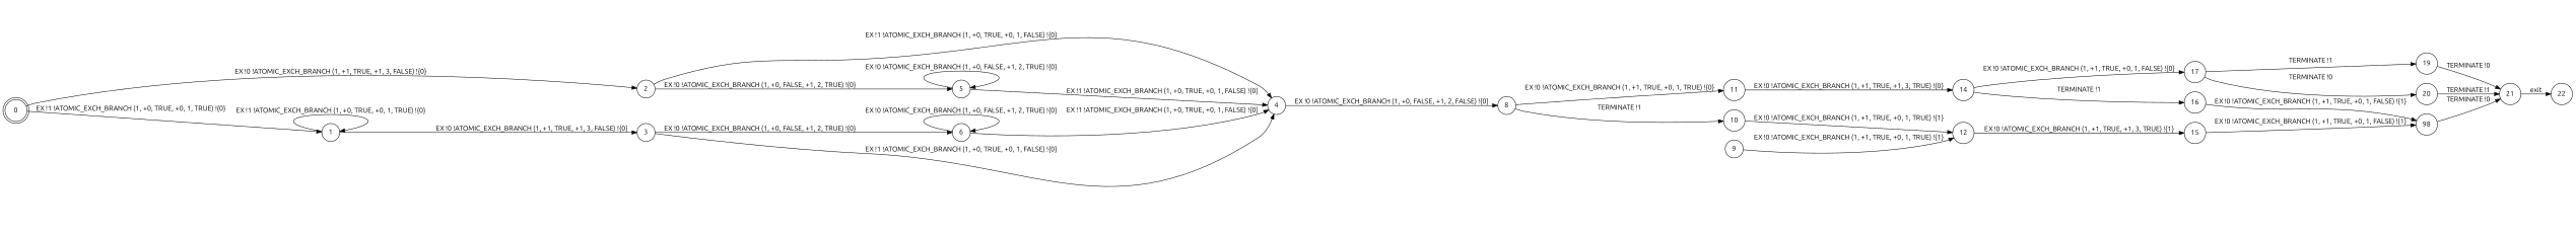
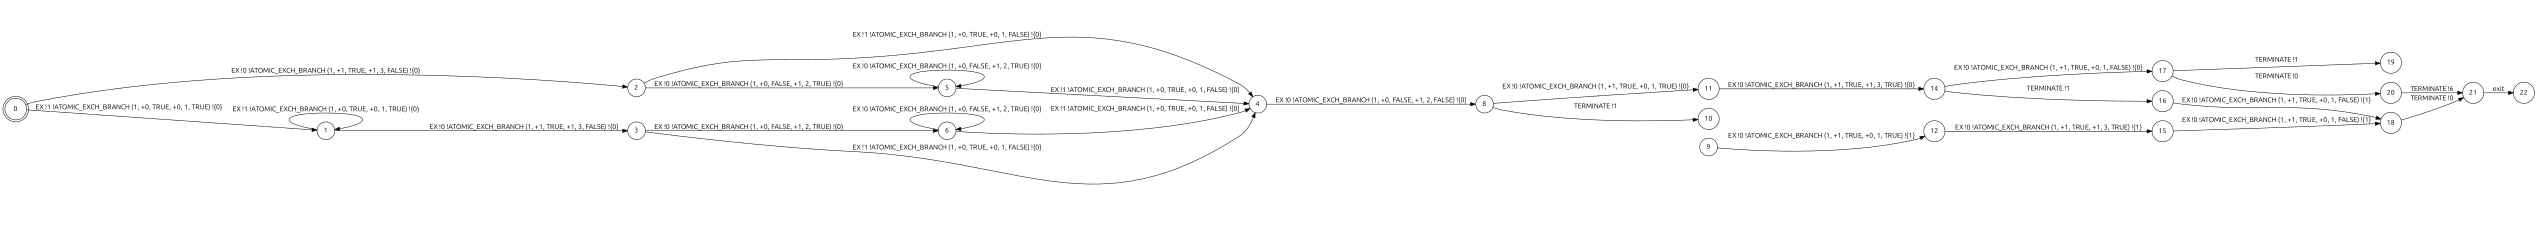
  digraph {
    fontname=Ubuntu
    rankdir=LR
    node [fontname=Ubuntu shape=circle]
    edge [fontname=Ubuntu]
    0 [peripheries=2]
    1
    2
    3
    4
    5
    6
    8
    10
    11
    9
    12
    14
    15
    16
    17
-   18 [label=98]
+   18
    19
    20
    21
    22
    0 -> 1 [label="EX !1 !ATOMIC_EXCH_BRANCH (1, +0, TRUE, +0, 1, TRUE) !{0}"]
    0 -> 2 [label="EX !0 !ATOMIC_EXCH_BRANCH (1, +1, TRUE, +1, 3, FALSE) !{0}"]
    1 -> 1 [label="EX !1 !ATOMIC_EXCH_BRANCH (1, +0, TRUE, +0, 1, TRUE) !{0}"]
    1 -> 3 [label="EX !0 !ATOMIC_EXCH_BRANCH (1, +1, TRUE, +1, 3, FALSE) !{0}"]
    2 -> 4 [label="EX !1 !ATOMIC_EXCH_BRANCH (1, +0, TRUE, +0, 1, FALSE) !{0}"]
    2 -> 5 [label="EX !0 !ATOMIC_EXCH_BRANCH (1, +0, FALSE, +1, 2, TRUE) !{0}"]
    3 -> 4 [label="EX !1 !ATOMIC_EXCH_BRANCH (1, +0, TRUE, +0, 1, FALSE) !{0}"]
    3 -> 6 [label="EX !0 !ATOMIC_EXCH_BRANCH (1, +0, FALSE, +1, 2, TRUE) !{0}"]
    4 -> 8 [label="EX !0 !ATOMIC_EXCH_BRANCH (1, +0, FALSE, +1, 2, FALSE) !{0}"]
    5 -> 4 [label="EX !1 !ATOMIC_EXCH_BRANCH (1, +0, TRUE, +0, 1, FALSE) !{0}"]
    5 -> 5 [label="EX !0 !ATOMIC_EXCH_BRANCH (1, +0, FALSE, +1, 2, TRUE) !{0}"]
    6 -> 4 [label="EX !1 !ATOMIC_EXCH_BRANCH (1, +0, TRUE, +0, 1, FALSE) !{0}"]
    6 -> 6 [label="EX !0 !ATOMIC_EXCH_BRANCH (1, +0, FALSE, +1, 2, TRUE) !{0}"]
    8 -> 10 [label="TERMINATE !1"]
    8 -> 11 [label="EX !0 !ATOMIC_EXCH_BRANCH (1, +1, TRUE, +0, 1, TRUE) !{0}"]
-   10 -> 12 [label="EX !0 !ATOMIC_EXCH_BRANCH (1, +1, TRUE, +0, 1, TRUE) !{1}"]
    11 -> 14 [label="EX !0 !ATOMIC_EXCH_BRANCH (1, +1, TRUE, +1, 3, TRUE) !{0}"]
    9 -> 12 [label="EX !0 !ATOMIC_EXCH_BRANCH (1, +1, TRUE, +0, 1, TRUE) !{1}"]
    12 -> 15 [label="EX !0 !ATOMIC_EXCH_BRANCH (1, +1, TRUE, +1, 3, TRUE) !{1}"]
    14 -> 16 [label="TERMINATE !1"]
    14 -> 17 [label="EX !0 !ATOMIC_EXCH_BRANCH (1, +1, TRUE, +0, 1, FALSE) !{0}"]
    15 -> 18 [label="EX !0 !ATOMIC_EXCH_BRANCH (1, +1, TRUE, +0, 1, FALSE) !{1}"]
    16 -> 18 [label="EX !0 !ATOMIC_EXCH_BRANCH (1, +1, TRUE, +0, 1, FALSE) !{1}"]
    17 -> 19 [label="TERMINATE !1"]
    17 -> 20 [label="TERMINATE !0"]
    18 -> 21 [label="TERMINATE !0"]
-   19 -> 21 [label="TERMINATE !0"]
-   20 -> 21 [label="TERMINATE !1"]
+   20 -> 21 [label="TERMINATE !6"]
    21 -> 22 [label=exit]
  }
